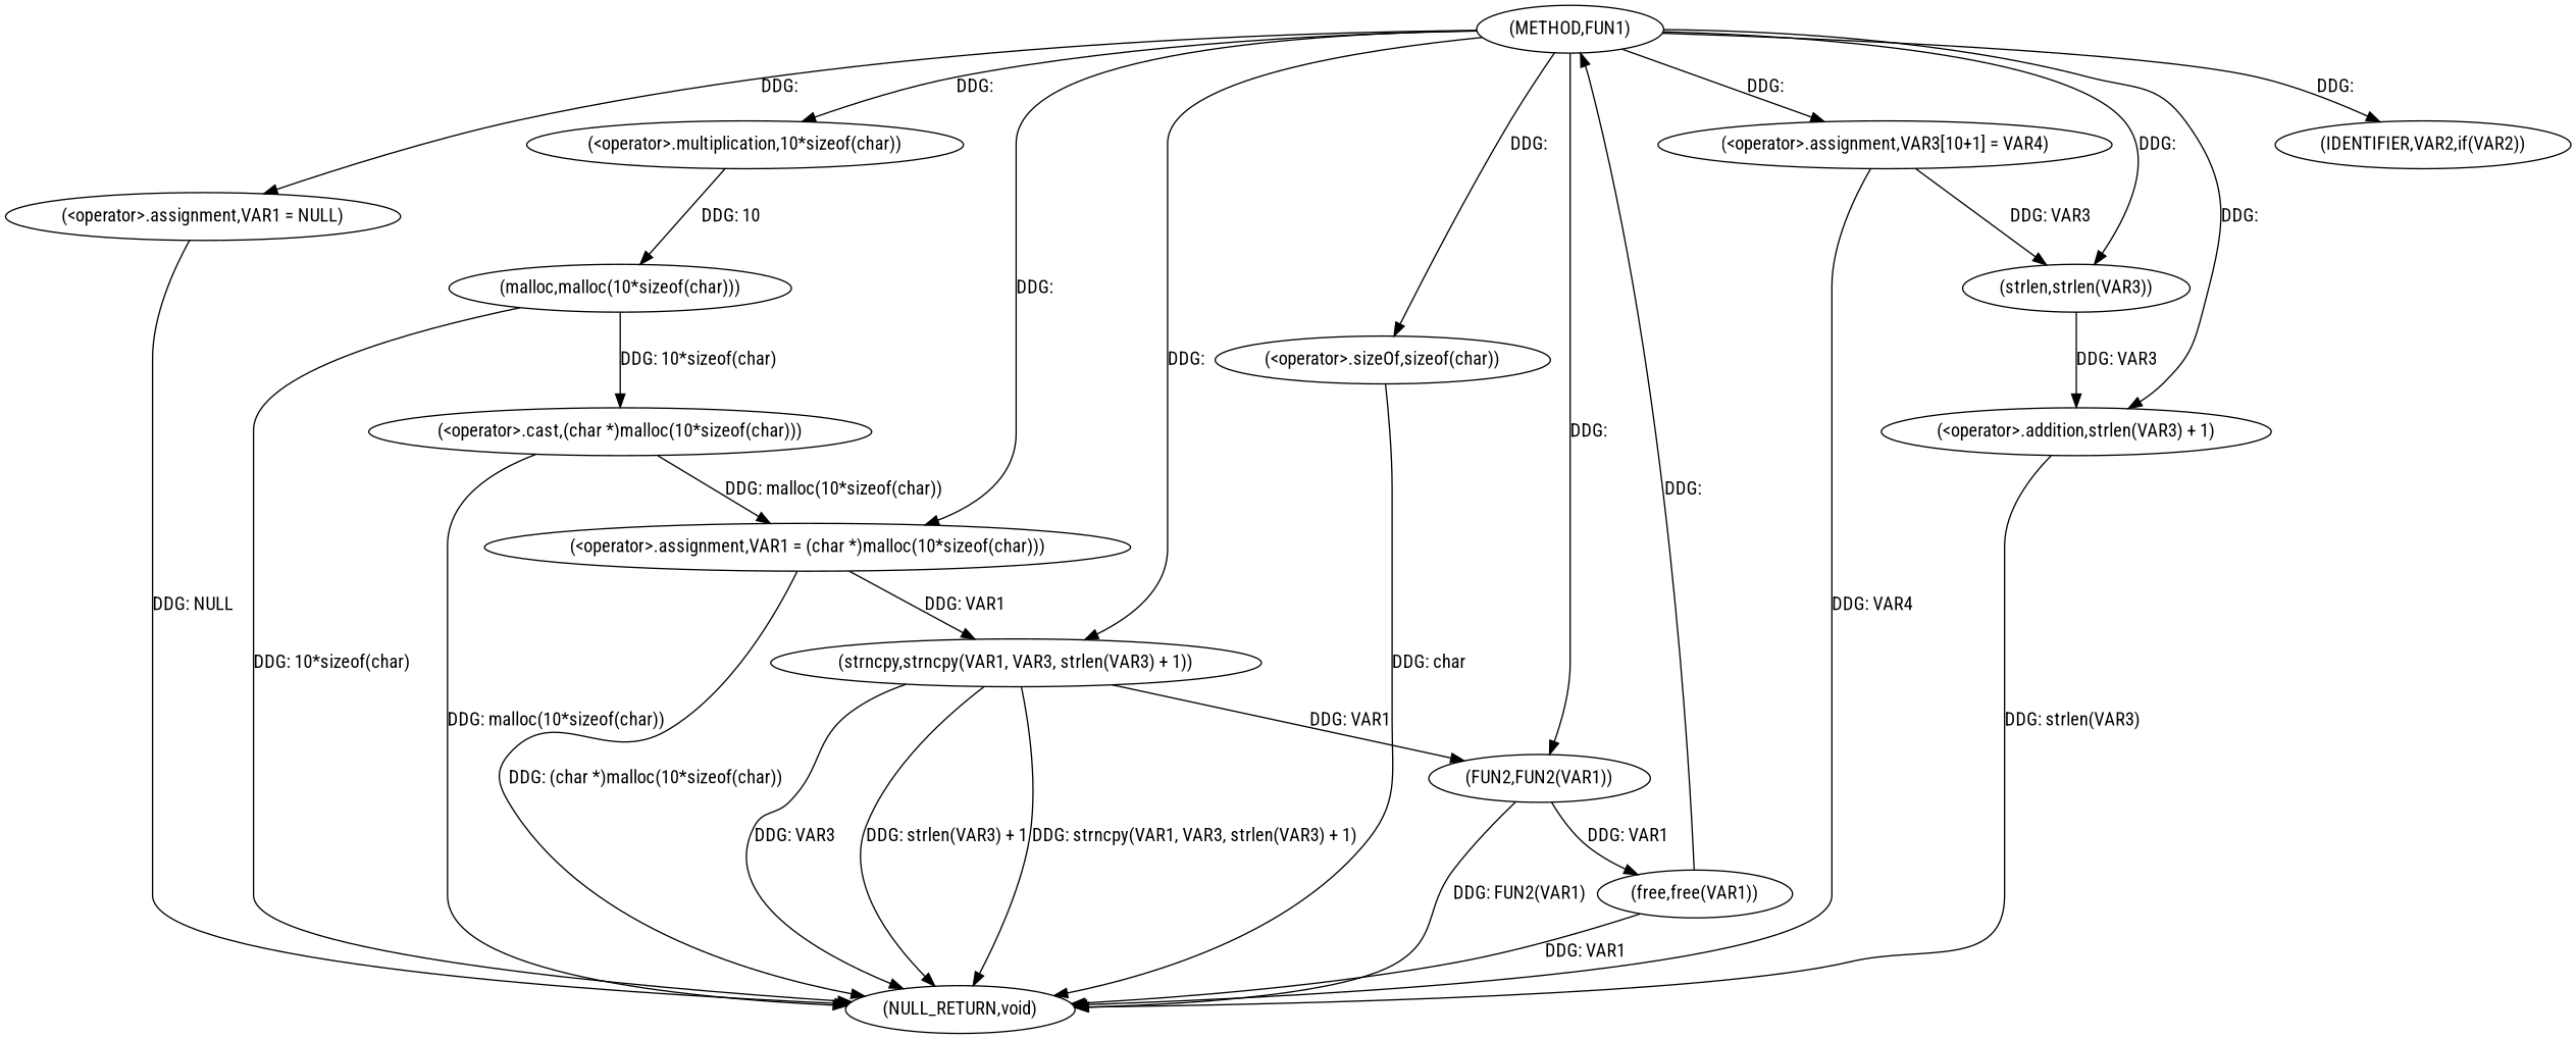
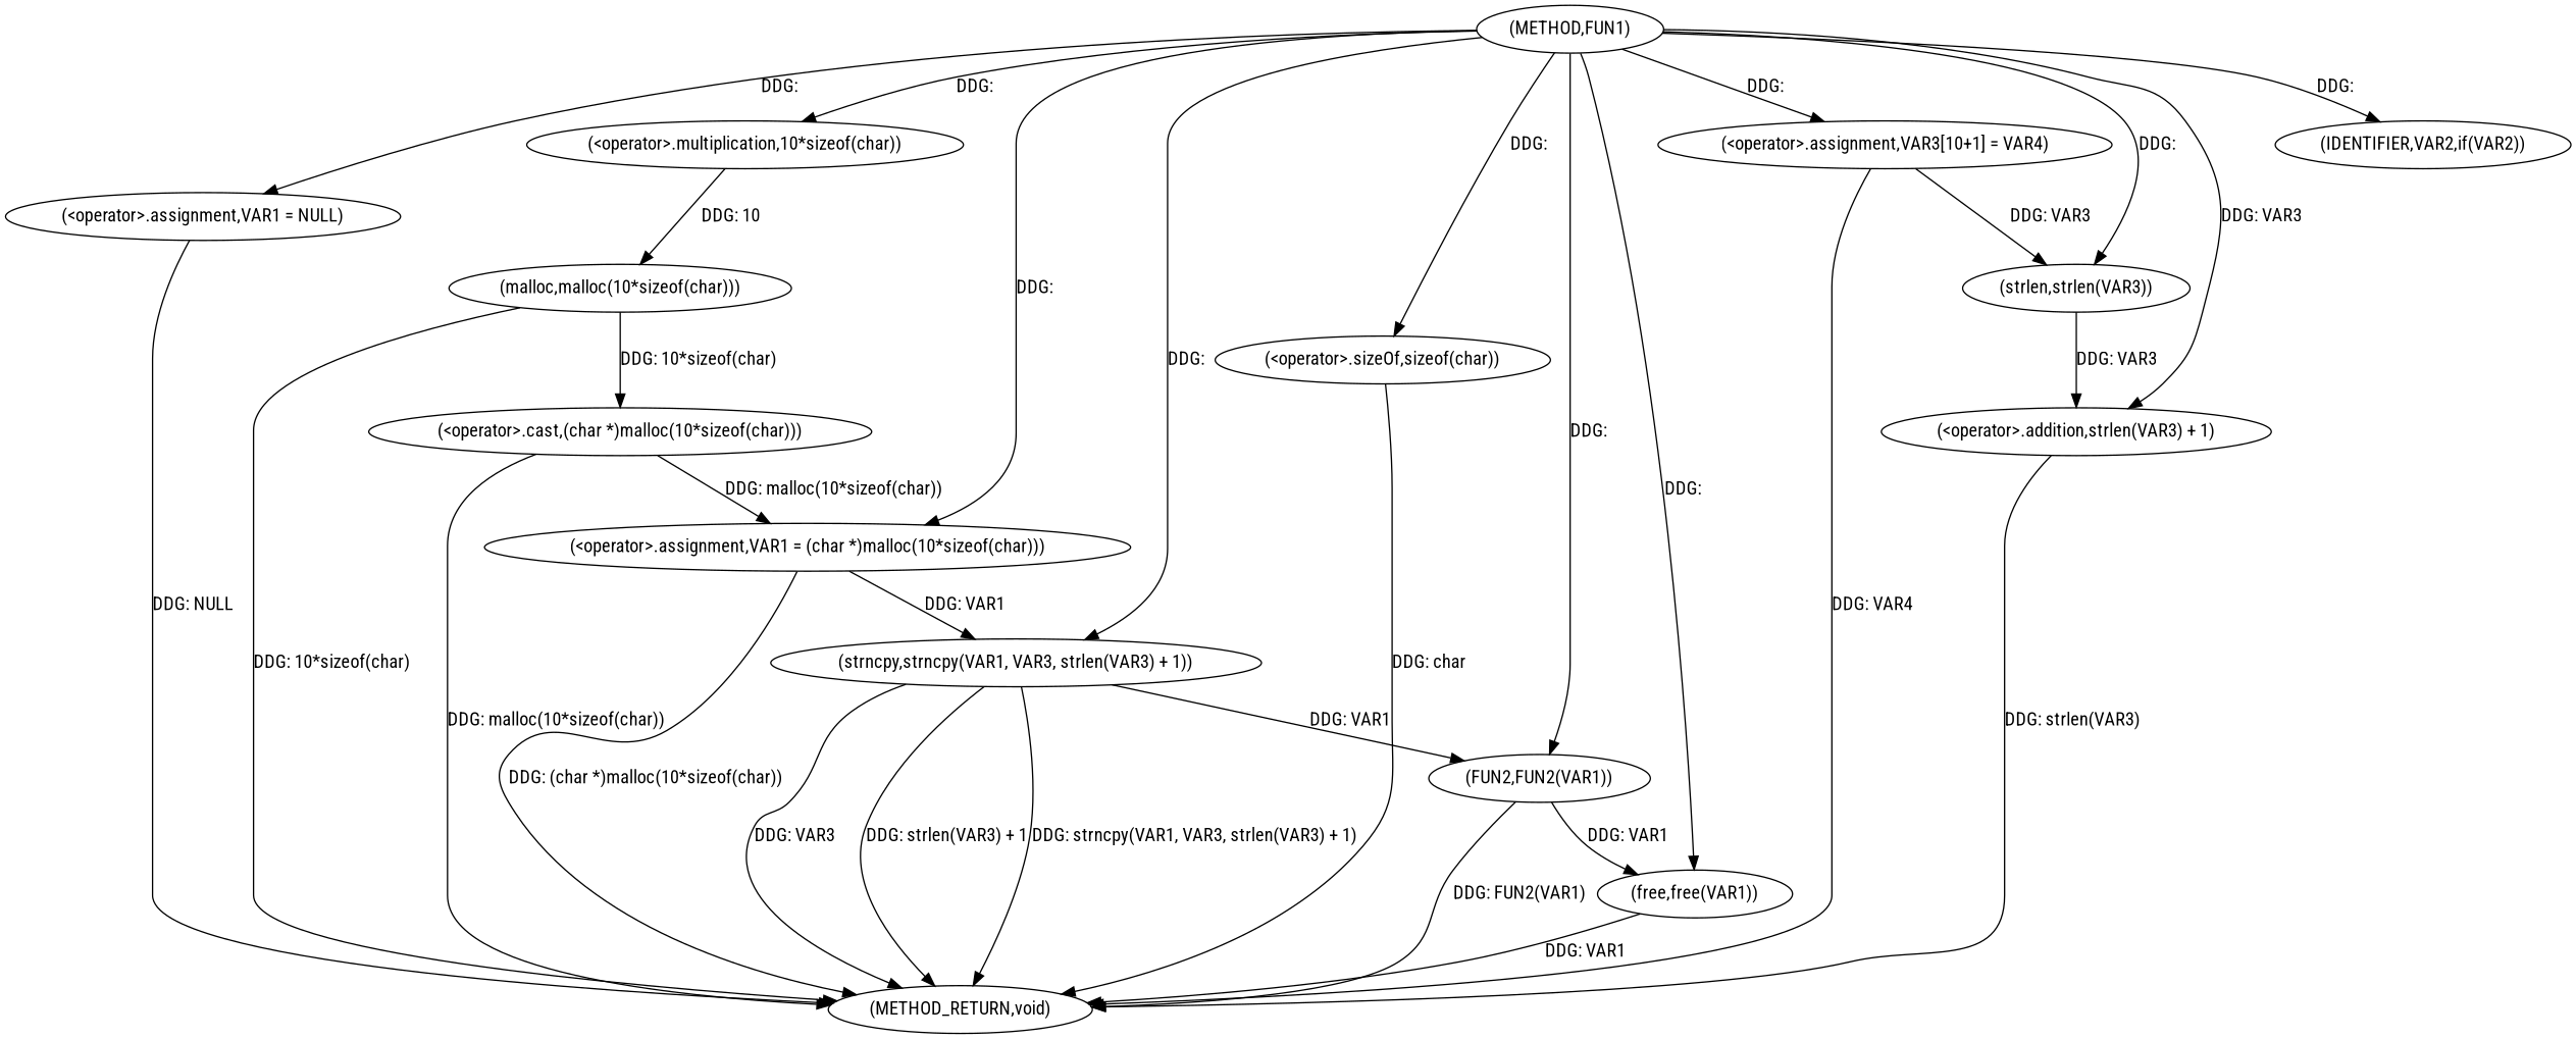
  digraph {
    fontname="Roboto Condensed"
    node [fontname="Roboto Condensed"]
    edge [fontname="Roboto Condensed"]
    n1 [label="(METHOD,FUN1)"]
    n2 [label="(<operator>.assignment,VAR1 = NULL)"]
    n3 [label="(IDENTIFIER,VAR2,if(VAR2))"]
    n4 [label="(<operator>.assignment,VAR1 = (char *)malloc(10*sizeof(char)))"]
    n5 [label="(<operator>.multiplication,10*sizeof(char))"]
    n6 [label="(<operator>.sizeOf,sizeof(char))"]
    n7 [label="(<operator>.assignment,VAR3[10+1] = VAR4)"]
    n8 [label="(strncpy,strncpy(VAR1, VAR3, strlen(VAR3) + 1))"]
    n9 [label="(<operator>.addition,strlen(VAR3) + 1)"]
    n10 [label="(strlen,strlen(VAR3))"]
    n11 [label="(FUN2,FUN2(VAR1))"]
    n12 [label="(free,free(VAR1))"]
-   n13 [label="(NULL_RETURN,void)"]
+   n13 [label="(METHOD_RETURN,void)"]
    n14 [label="(malloc,malloc(10*sizeof(char)))"]
    n15 [label="(<operator>.cast,(char *)malloc(10*sizeof(char)))"]
    n1 -> n2 [label="DDG: "]
    n1 -> n3 [label="DDG: "]
    n1 -> n4 [label="DDG: "]
    n1 -> n5 [label="DDG: "]
    n1 -> n6 [label="DDG: "]
    n1 -> n7 [label="DDG: "]
    n1 -> n8 [label="DDG: "]
-   n1 -> n9 [label="DDG: "]
+   n1 -> n9 [label="DDG: VAR3"]
    n1 -> n10 [label="DDG: "]
    n1 -> n11 [label="DDG: "]
-   n12 -> n1 [label="DDG: "]
+   n1 -> n12 [label="DDG: "]
    n2 -> n13 [label="DDG: NULL"]
    n4 -> n8 [label="DDG: VAR1"]
    n4 -> n13 [label="DDG: (char *)malloc(10*sizeof(char))"]
    n5 -> n14 [label="DDG: 10"]
    n6 -> n13 [label="DDG: char"]
    n7 -> n10 [label="DDG: VAR3"]
    n7 -> n13 [label="DDG: VAR4"]
    n8 -> n11 [label="DDG: VAR1"]
    n8 -> n13 [label="DDG: VAR3"]
    n8 -> n13 [label="DDG: strlen(VAR3) + 1"]
    n8 -> n13 [label="DDG: strncpy(VAR1, VAR3, strlen(VAR3) + 1)"]
    n9 -> n13 [label="DDG: strlen(VAR3)"]
    n10 -> n9 [label="DDG: VAR3"]
    n11 -> n12 [label="DDG: VAR1"]
    n11 -> n13 [label="DDG: FUN2(VAR1)"]
    n12 -> n13 [label="DDG: VAR1"]
    n14 -> n13 [label="DDG: 10*sizeof(char)"]
    n14 -> n15 [label="DDG: 10*sizeof(char)"]
    n15 -> n4 [label="DDG: malloc(10*sizeof(char))"]
    n15 -> n13 [label="DDG: malloc(10*sizeof(char))"]
  }
